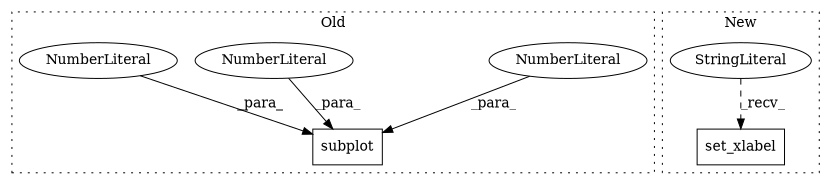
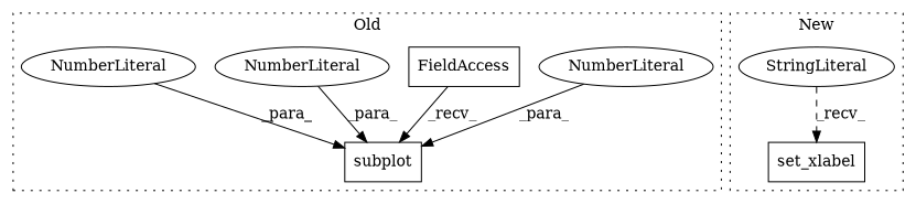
  digraph {
    node [a=34 l=1 shape=ellipse]
    edge [style=solid]
    n1 [a=32 l="8,1" label=subplot s="556,569" shape=box]
    n2 [label=NumberLiteral s=568]
+   n3 [a=22 l=10 label=FieldAccess s=538 shape=box]
    n4 [label=NumberLiteral s=566]
    n5 [label=NumberLiteral s=564]
    n6 [a=32 l="11,1" label=set_xlabel s="625,646" shape=box]
    n7 [a=45 l=10 label=StringLiteral s=636]
    subgraph cluster_1 {
      label=Old
      style=dotted
      n1
      n2
+     n3
      n4
      n5
    }
    subgraph cluster_2 {
      label=New
      style=dotted
      n6
      n7
    }
    n2 -> n1 [label=_para_]
+   n3 -> n1 [label=_recv_]
    n4 -> n1 [label=_para_]
    n5 -> n1 [label=_para_]
    n7 -> n6 [label=_recv_ style=dashed]
  }
